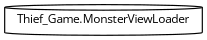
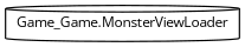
  digraph {
    rankdir=LR
    fontname="Open Sans"
-   n1 [color=black fillcolor=white fontname="Open Sans" fontsize=10 height=0.2 label="Thief_Game.MonsterViewLoader" shape=cylinder style=filled width=0.4]
+   n1 [color=black fillcolor=white fontname="Open Sans" fontsize=10 height=0.2 label="Game_Game.MonsterViewLoader" shape=cylinder style=filled width=0.4]
  }
